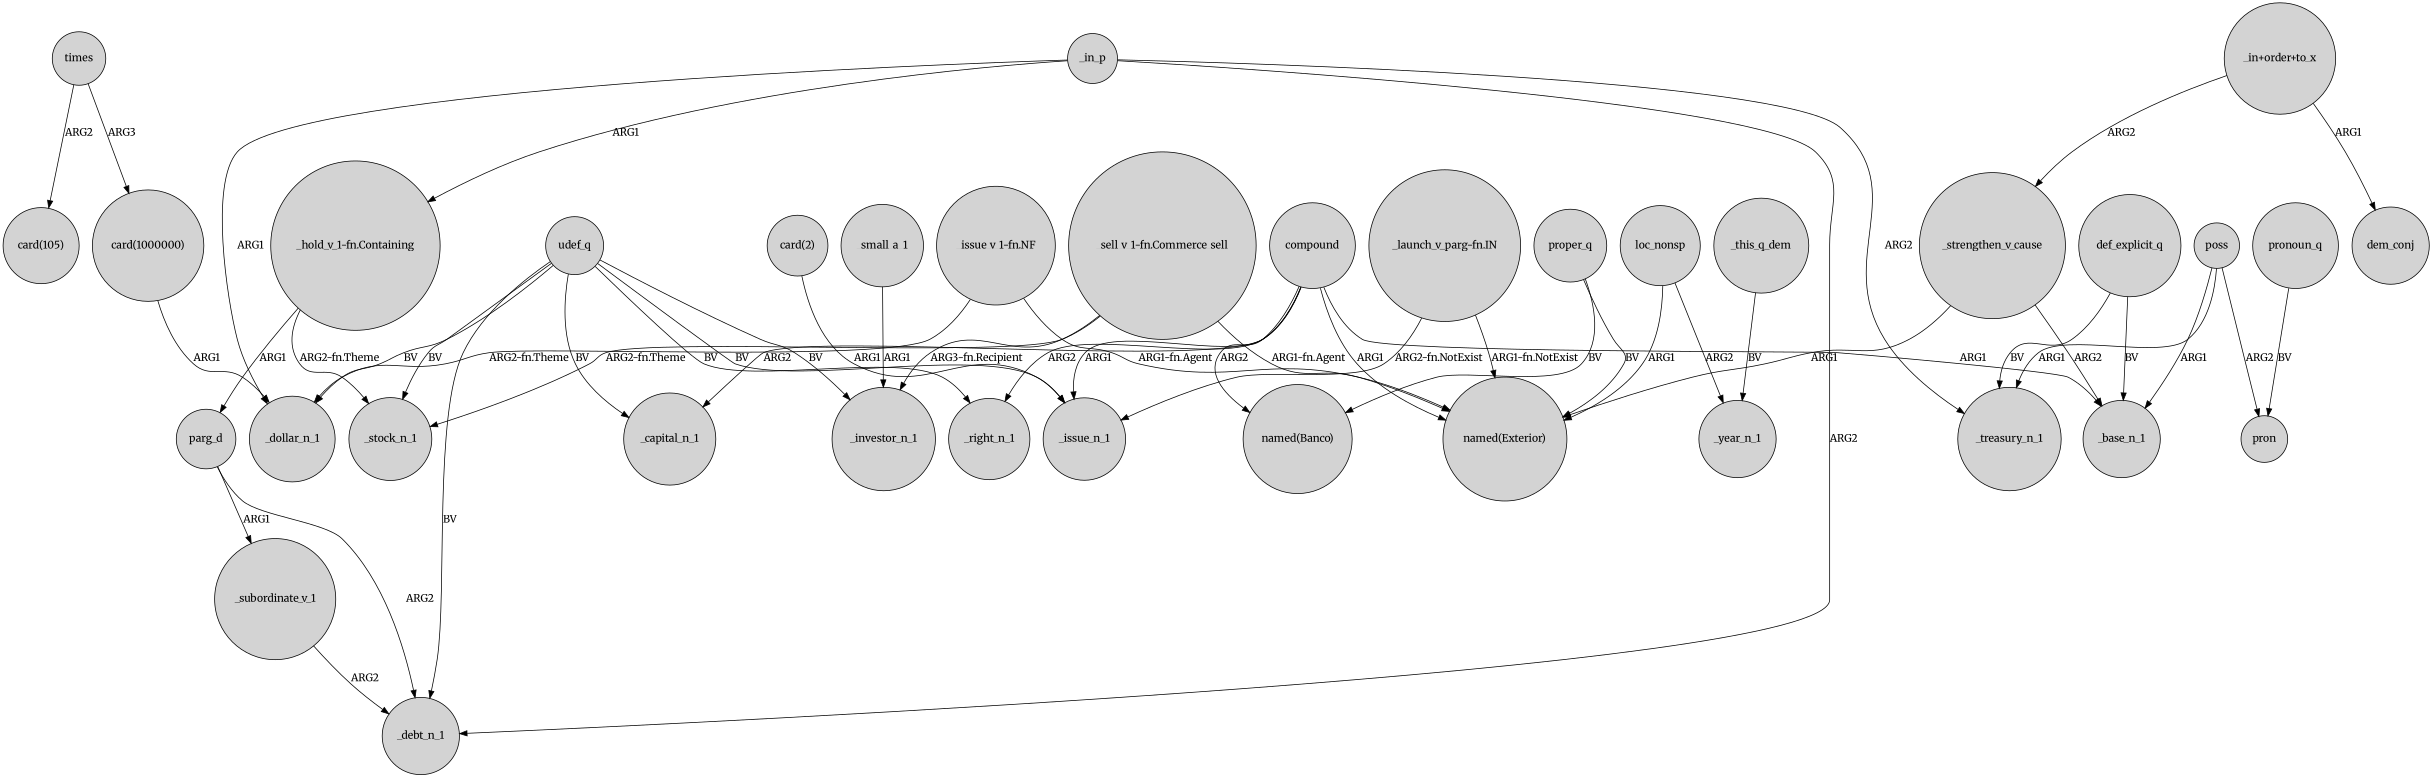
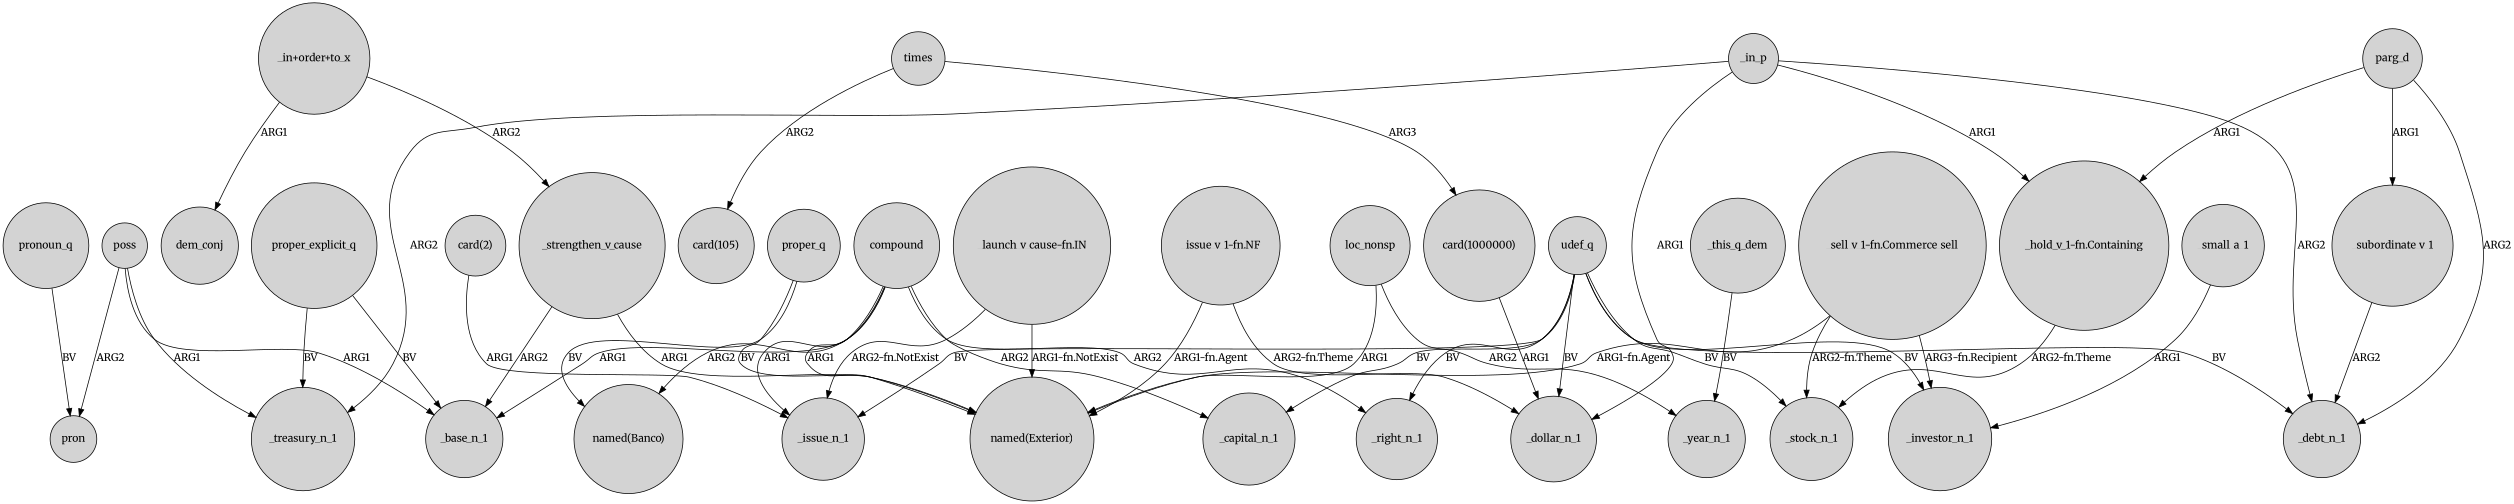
  digraph {
    fontname=Merriweather
    node [fontname=Merriweather shape=circle style=filled]
    edge [fontname=Merriweather]
    "_issue_v_1-fn.NF"
    _dollar_n_1
    "named(Exterior)"
    poss
    _base_n_1
    _treasury_n_1
    pron
    _subordinate_v_1
    _debt_n_1
    "card(1000000)"
-   def_explicit_q
+   def_explicit_q [label=proper_explicit_q]
    n12 [label=dem_conj]
    "_in+order+to_x"
    _strengthen_v_cause
-   "_launch_v_cause-fn.IN" [label="_launch_v_parg-fn.IN"]
+   "_launch_v_cause-fn.IN"
    _issue_n_1
    compound
    _capital_n_1
    "named(Banco)"
    _right_n_1
    "_sell_v_1-fn.Commerce_sell"
    _investor_n_1
    _stock_n_1
    _in_p
    "_hold_v_1-fn.Containing"
    udef_q
    proper_q
    loc_nonsp
    _year_n_1
    parg_d
    _small_a_1
    times
    "card(105)"
    pronoun_q
    "card(2)"
    _this_q_dem
    "_issue_v_1-fn.NF" -> _dollar_n_1 [label="ARG2-fn.Theme"]
    "_issue_v_1-fn.NF" -> "named(Exterior)" [label="ARG1-fn.Agent"]
    poss -> _base_n_1 [label=ARG1]
    poss -> _treasury_n_1 [label=ARG1]
    poss -> pron [label=ARG2]
    _subordinate_v_1 -> _debt_n_1 [label=ARG2]
    "card(1000000)" -> _dollar_n_1 [label=ARG1]
    def_explicit_q -> _base_n_1 [label=BV]
    def_explicit_q -> _treasury_n_1 [label=BV]
    "_in+order+to_x" -> n12 [label=ARG1]
    "_in+order+to_x" -> _strengthen_v_cause [label=ARG2]
    _strengthen_v_cause -> "named(Exterior)" [label=ARG1]
    _strengthen_v_cause -> _base_n_1 [label=ARG2]
    "_launch_v_cause-fn.IN" -> "named(Exterior)" [label="ARG1-fn.NotExist"]
    "_launch_v_cause-fn.IN" -> _issue_n_1 [label="ARG2-fn.NotExist"]
    compound -> "named(Exterior)" [label=ARG1]
    compound -> _base_n_1 [label=ARG1]
    compound -> _issue_n_1 [label=ARG1]
    compound -> _capital_n_1 [label=ARG2]
    compound -> "named(Banco)" [label=ARG2]
    compound -> _right_n_1 [label=ARG2]
    "_sell_v_1-fn.Commerce_sell" -> "named(Exterior)" [label="ARG1-fn.Agent"]
    "_sell_v_1-fn.Commerce_sell" -> _investor_n_1 [label="ARG3-fn.Recipient"]
    "_sell_v_1-fn.Commerce_sell" -> _stock_n_1 [label="ARG2-fn.Theme"]
    _in_p -> _dollar_n_1 [label=ARG1]
    _in_p -> _treasury_n_1 [label=ARG2]
    _in_p -> _debt_n_1 [label=ARG2]
    _in_p -> "_hold_v_1-fn.Containing" [label=ARG1]
    "_hold_v_1-fn.Containing" -> _stock_n_1 [label="ARG2-fn.Theme"]
    udef_q -> _dollar_n_1 [label=BV]
    udef_q -> _debt_n_1 [label=BV]
    udef_q -> _issue_n_1 [label=BV]
    udef_q -> _capital_n_1 [label=BV]
    udef_q -> _right_n_1 [label=BV]
    udef_q -> _investor_n_1 [label=BV]
    udef_q -> _stock_n_1 [label=BV]
    proper_q -> "named(Exterior)" [label=BV]
    proper_q -> "named(Banco)" [label=BV]
    loc_nonsp -> "named(Exterior)" [label=ARG1]
    loc_nonsp -> _year_n_1 [label=ARG2]
    parg_d -> _subordinate_v_1 [label=ARG1]
    parg_d -> _debt_n_1 [label=ARG2]
-   "_hold_v_1-fn.Containing" -> parg_d [label=ARG1]
+   parg_d -> "_hold_v_1-fn.Containing" [label=ARG1]
    _small_a_1 -> _investor_n_1 [label=ARG1]
    times -> "card(1000000)" [label=ARG3]
    times -> "card(105)" [label=ARG2]
    pronoun_q -> pron [label=BV]
    "card(2)" -> _issue_n_1 [label=ARG1]
    _this_q_dem -> _year_n_1 [label=BV]
  }
